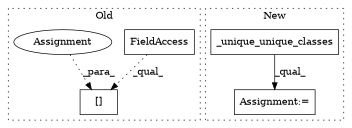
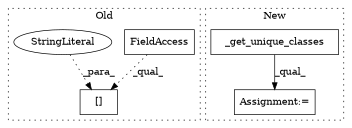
  digraph {
    node [shape=box]
    edge [style=dotted]
    n1 [a=2 l="11,1" label="[]" s="11687,11705"]
    n2 [a=22 l=10 label=FieldAccess s=11687]
-   n3 [a=45 l=7 label=Assignment s=11698 shape=ellipse]
-   n4 [a=32 l="20,1" label=_unique_unique_classes s="11671,11705"]
+   n3 [a=45 l=7 label=StringLiteral s=11698 shape=ellipse]
+   n4 [a=32 l="20,1" label=_get_unique_classes s="11671,11705"]
    n5 [a=7 l=1 label="Assignment:=" s=11670]
    subgraph cluster_1 {
      label=Old
      style=dotted
      n1
      n2
      n3
    }
    subgraph cluster_2 {
      label=New
      style=dotted
      n4
      n5
    }
    n2 -> n1 [label=_qual_]
    n3 -> n1 [label=_para_]
    n4 -> n5 [label=_qual_ style=solid]
  }
